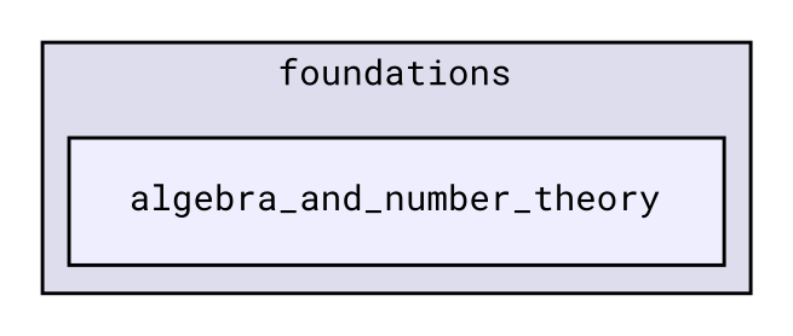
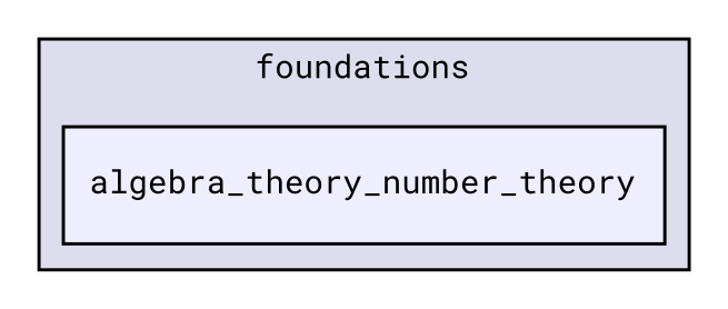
  digraph {
    compound=true
    fontname="Roboto Mono"
-   n1 [fillcolor="#eeeeff" fontname="Roboto Mono" fontsize=10 label=algebra_and_number_theory pencolor=black shape=box style=filled]
+   n1 [fillcolor="#eeeeff" fontname="Roboto Mono" fontsize=10 label=algebra_theory_number_theory pencolor=black shape=box style=filled]
    subgraph cluster_1 {
      bgcolor="#ddddee"
      fontsize=10
      label=foundations
      pencolor=black
      n1
    }
  }
